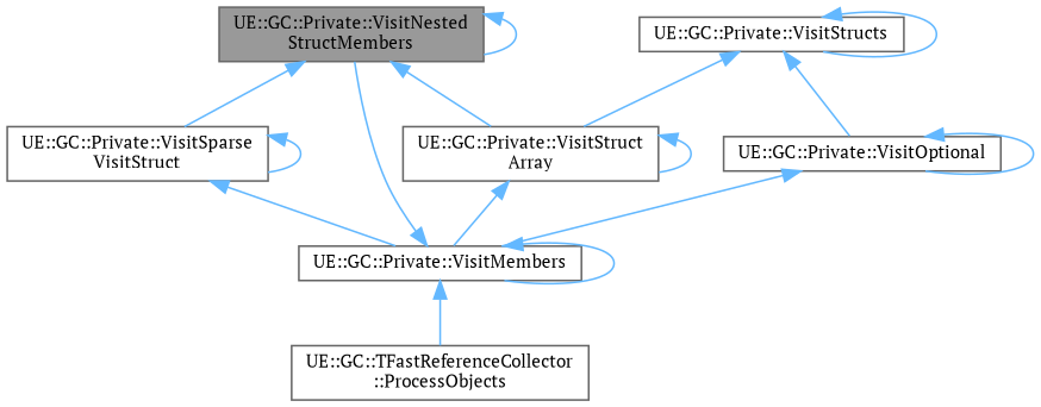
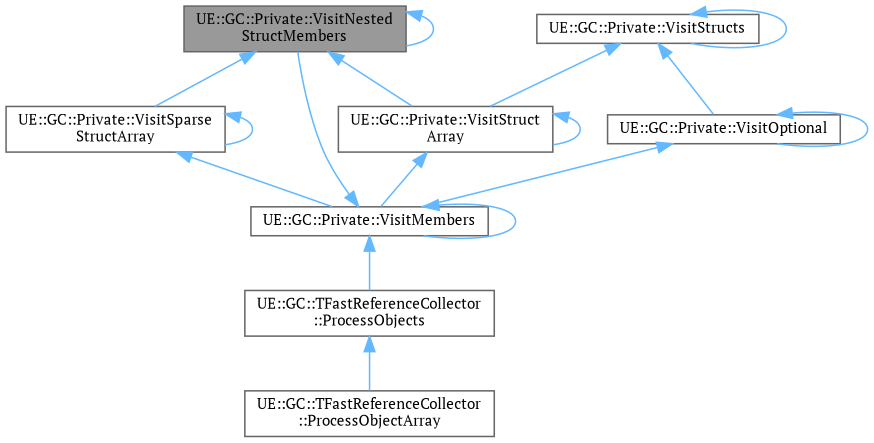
  digraph {
    fontname="PT Serif"
    rankdir=TB
    node [color=grey40 fillcolor=white fontname="PT Serif" fontsize=10 shape=box style=filled]
    edge [color=steelblue1 dir=back fontname="PT Serif" fontsize=10 labelfontname=Helvetica labelfontsize=10 style=solid]
    n1 [color=gray40 fillcolor=grey60 fontcolor=black height=0.2 label="UE::GC::Private::VisitNested\lStructMembers" width=0.4]
-   n2 [height=0.2 label="UE::GC::Private::VisitSparse\lVisitStruct" width=0.4]
+   n2 [height=0.2 label="UE::GC::Private::VisitSparse\lStructArray" width=0.4]
    n3 [height=0.2 label="UE::GC::Private::VisitStruct\lArray" width=0.4]
    n4 [height=0.2 label="UE::GC::Private::VisitMembers" width=0.4]
    n5 [height=0.2 label="UE::GC::Private::VisitStructs" width=0.4]
    n6 [height=0.2 label="UE::GC::Private::VisitOptional" width=0.4]
    n7 [height=0.2 label="UE::GC::TFastReferenceCollector\l::ProcessObjects" width=0.4]
+   n8 [height=0.2 label="UE::GC::TFastReferenceCollector\l::ProcessObjectArray" width=0.4]
    n1 -> n1
    n1 -> n2
    n1 -> n3
    n2 -> n2
    n2 -> n4
    n3 -> n3
    n3 -> n4
    n4 -> n1
    n4 -> n4
    n4 -> n7
    n5 -> n3
    n5 -> n5
    n5 -> n6
    n6 -> n4
    n6 -> n6
+   n7 -> n8
  }
